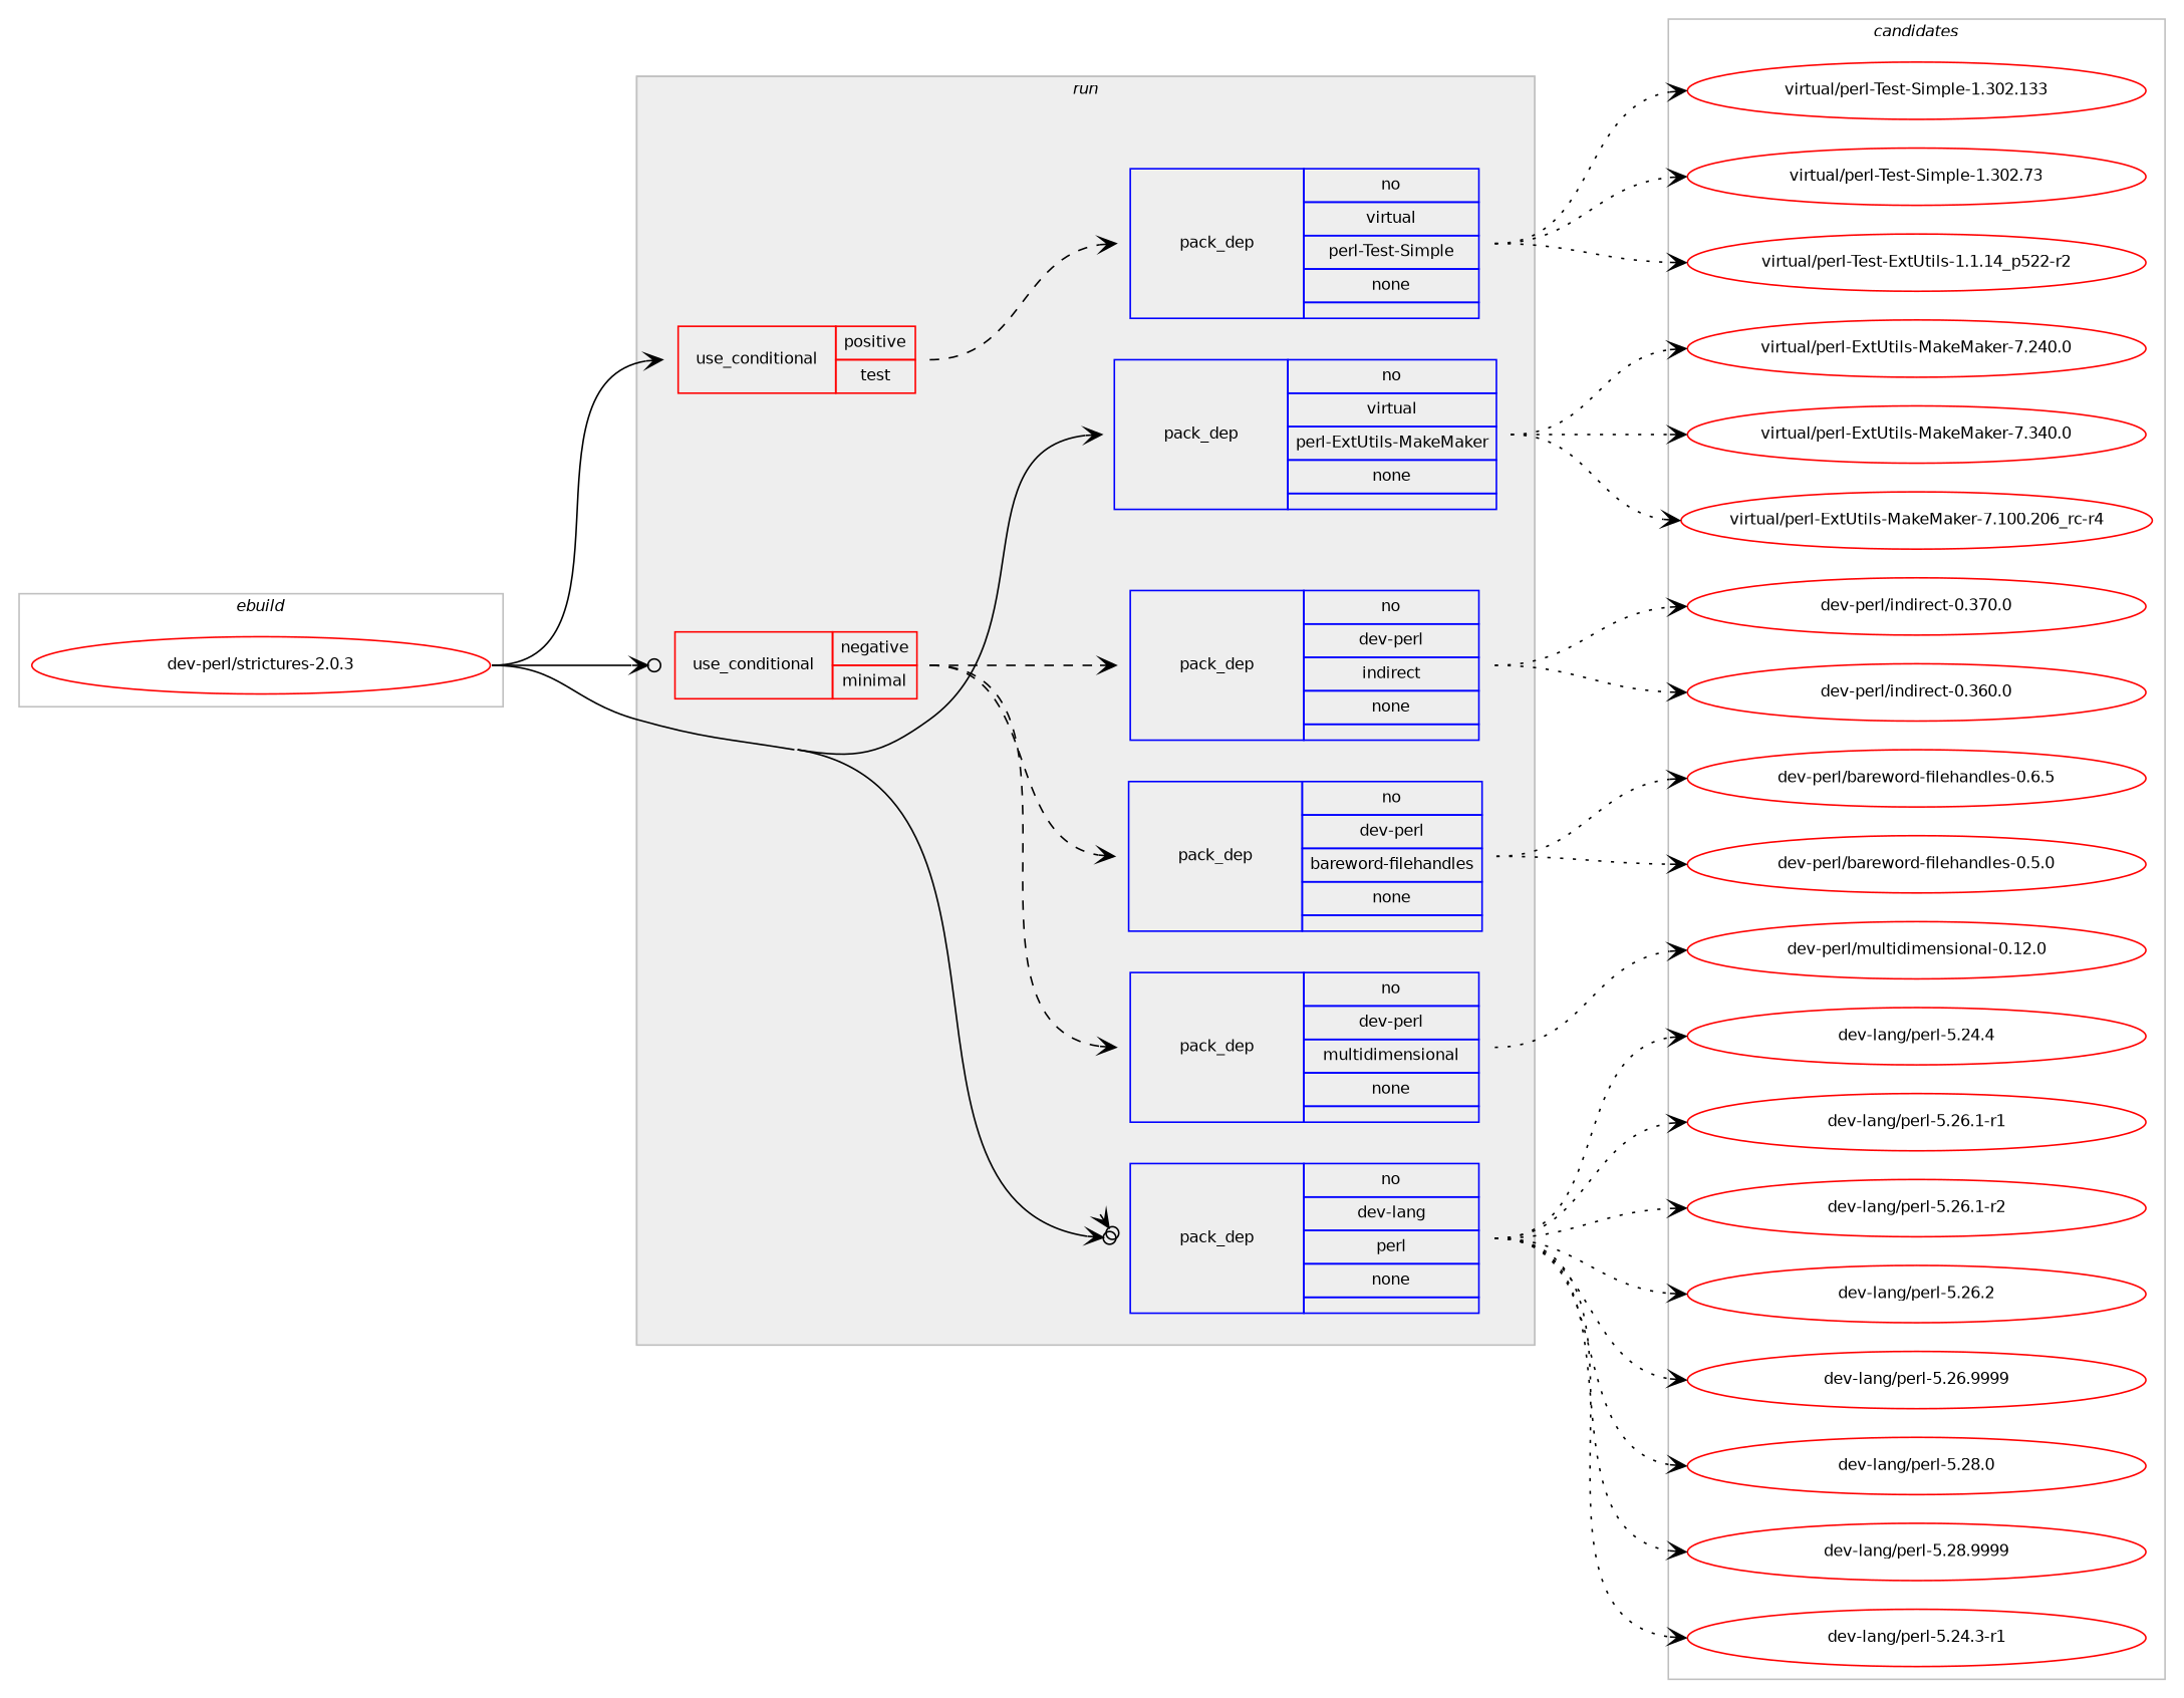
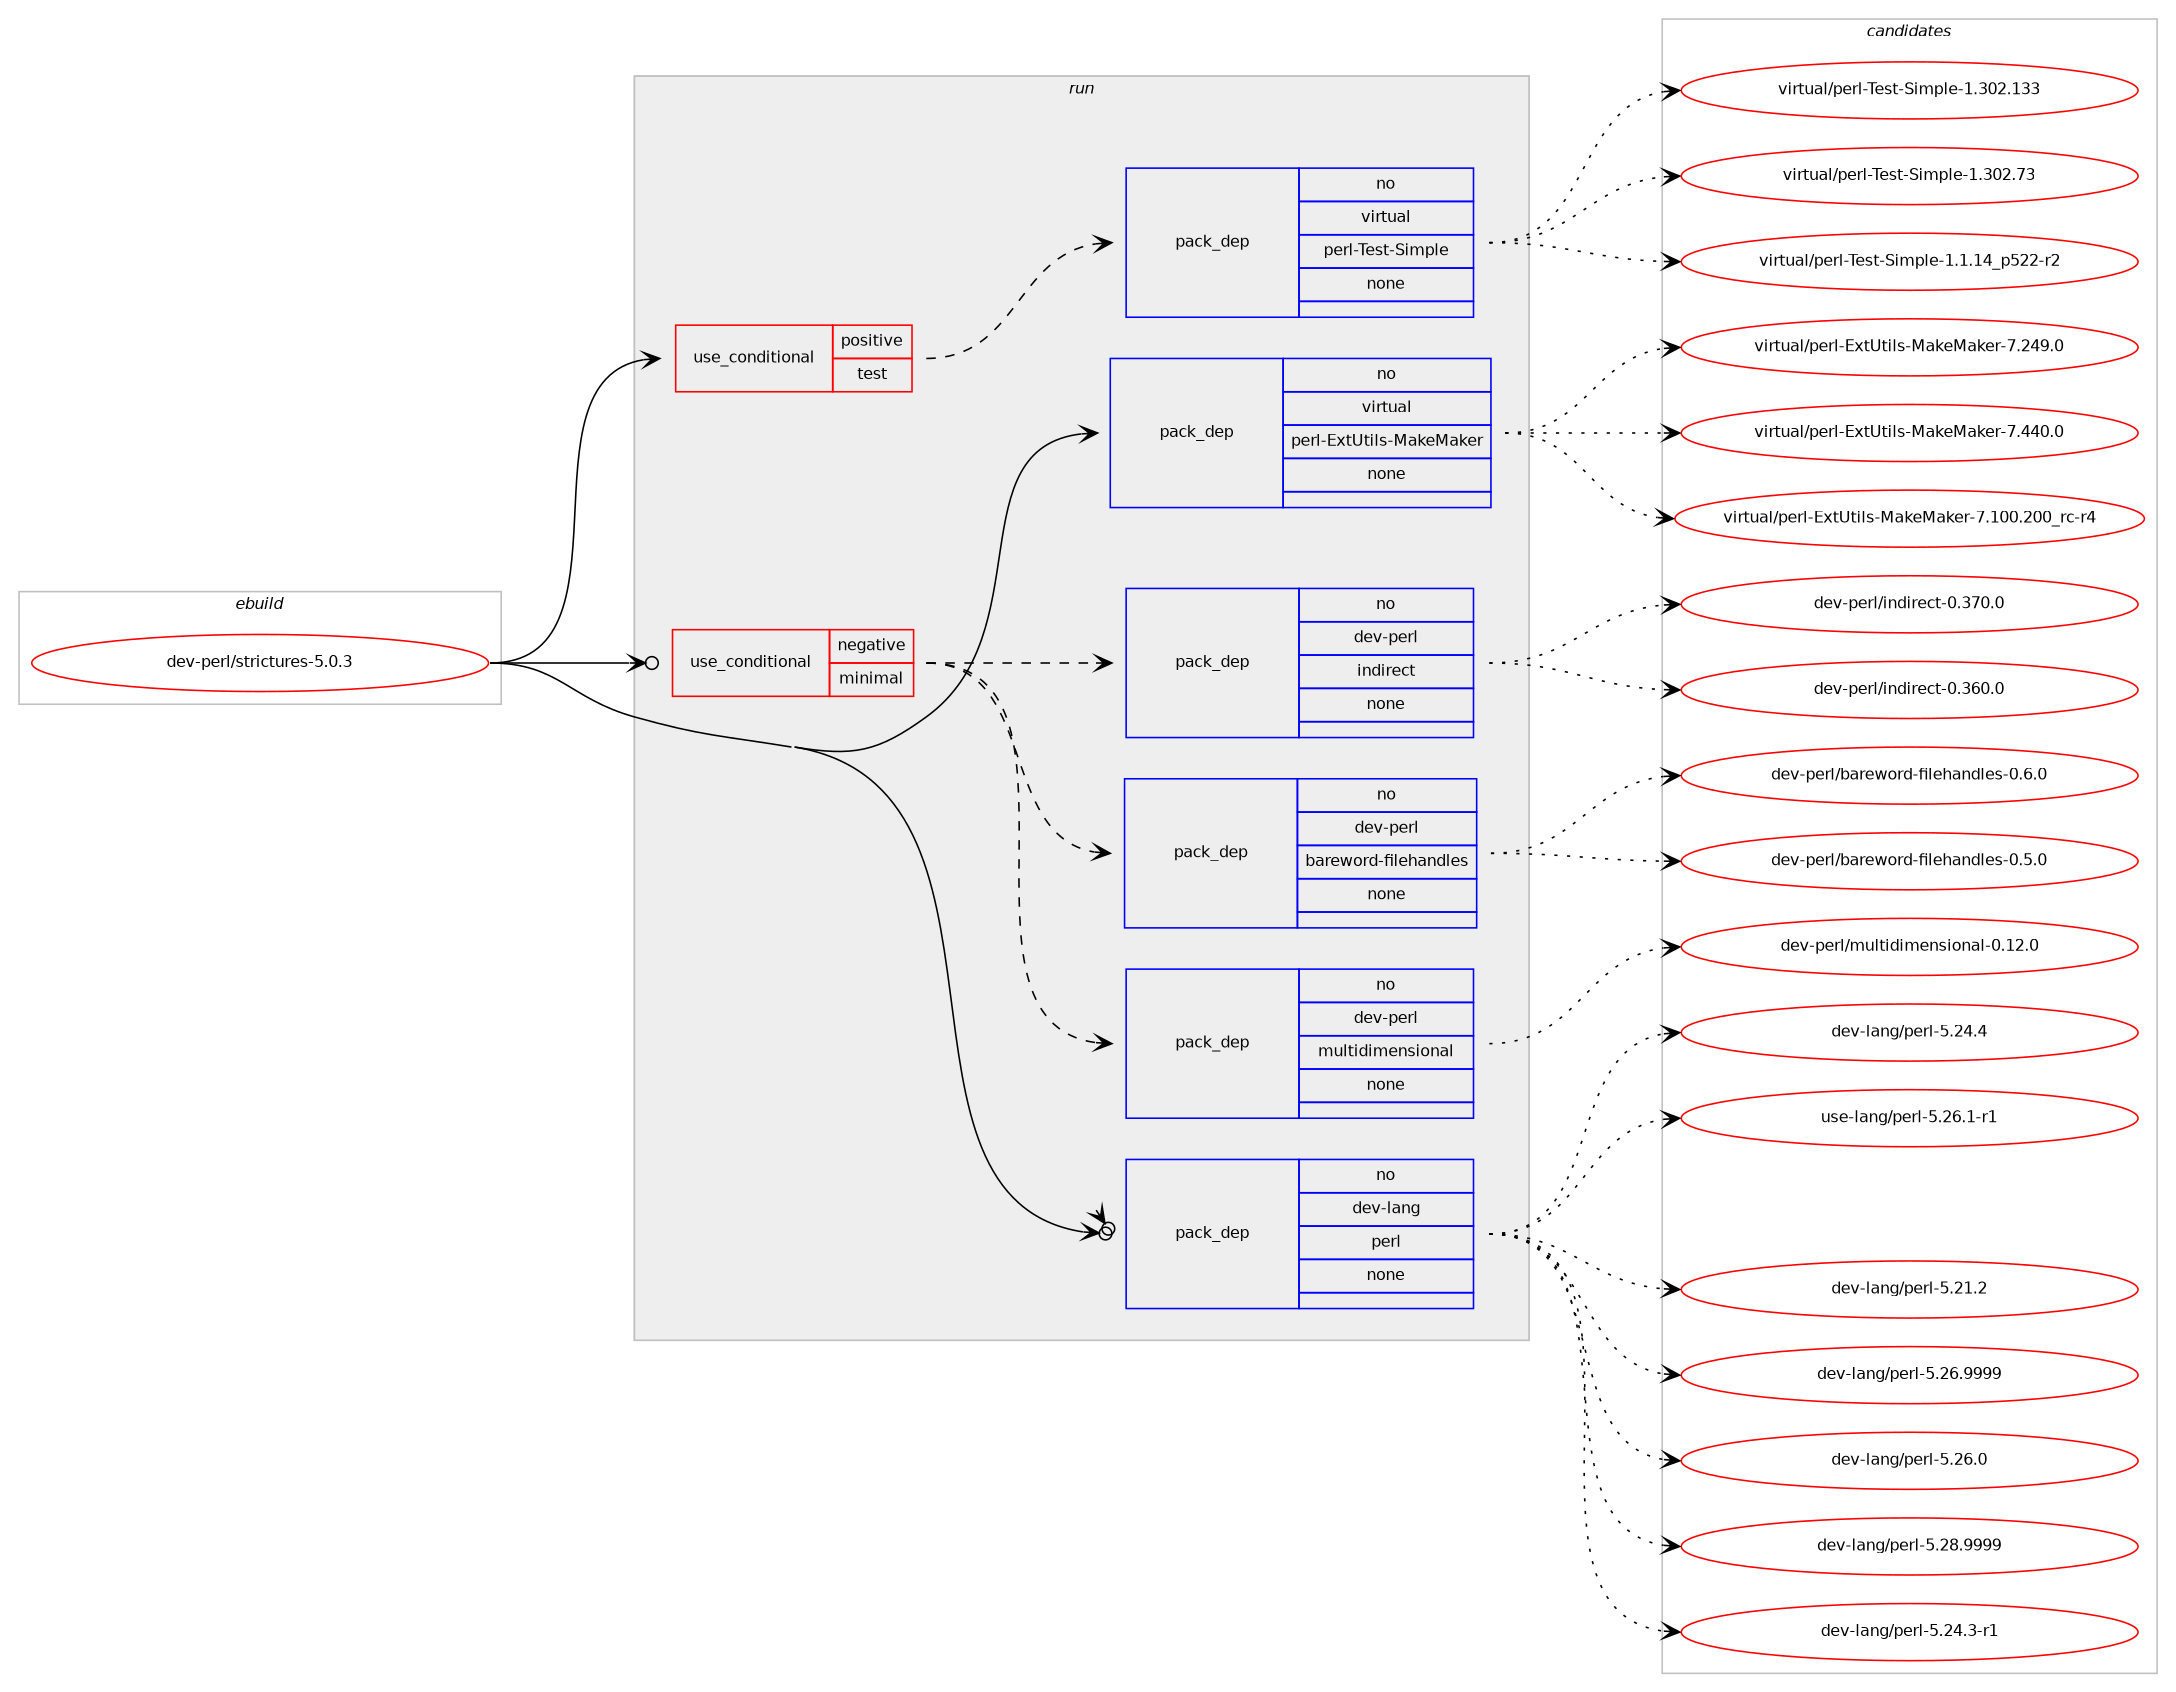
  digraph {
    compound=true
    concentrate=true
    fontname=Helvetica
    fontsize=10
    newrank=true
    rankdir=LR
    ranksep=1.5
    node [color=red fontname=Helvetica fontsize=10]
    edge [arrowhead=vee headport=w style=dotted tailport=e weight=100]
-   n1 [label="dev-perl/strictures-2.0.3" width=4]
+   n1 [label="dev-perl/strictures-5.0.3" width=4]
    n2 [color=blue label=<<TABLE BORDER="0" CELLBORDER="1" CELLSPACING="0" CELLPADDING="4" WIDTH="220"><TR><TD ROWSPAN="6" CELLPADDING="30">pack_dep</TD></TR><TR><TD WIDTH="110">no</TD></TR><TR><TD>virtual</TD></TR><TR><TD>perl-Test-Simple</TD></TR><TR><TD>none</TD></TR><TR><TD></TD></TR></TABLE>> shape=none]
    n3 [label=<<TABLE BORDER="0" CELLBORDER="1" CELLSPACING="0" CELLPADDING="4"><TR><TD ROWSPAN="3" CELLPADDING="10">use_conditional</TD></TR><TR><TD>positive</TD></TR><TR><TD>test</TD></TR></TABLE>> shape=none]
    n4 [color=blue label=<<TABLE BORDER="0" CELLBORDER="1" CELLSPACING="0" CELLPADDING="4" WIDTH="220"><TR><TD ROWSPAN="6" CELLPADDING="30">pack_dep</TD></TR><TR><TD WIDTH="110">no</TD></TR><TR><TD>virtual</TD></TR><TR><TD>perl-ExtUtils-MakeMaker</TD></TR><TR><TD>none</TD></TR><TR><TD></TD></TR></TABLE>> shape=none]
    n5 [color=blue label=<<TABLE BORDER="0" CELLBORDER="1" CELLSPACING="0" CELLPADDING="4" WIDTH="220"><TR><TD ROWSPAN="6" CELLPADDING="30">pack_dep</TD></TR><TR><TD WIDTH="110">no</TD></TR><TR><TD>dev-perl</TD></TR><TR><TD>bareword-filehandles</TD></TR><TR><TD>none</TD></TR><TR><TD></TD></TR></TABLE>> shape=none]
    n6 [color=blue label=<<TABLE BORDER="0" CELLBORDER="1" CELLSPACING="0" CELLPADDING="4" WIDTH="220"><TR><TD ROWSPAN="6" CELLPADDING="30">pack_dep</TD></TR><TR><TD WIDTH="110">no</TD></TR><TR><TD>dev-perl</TD></TR><TR><TD>indirect</TD></TR><TR><TD>none</TD></TR><TR><TD></TD></TR></TABLE>> shape=none]
    n7 [color=blue label=<<TABLE BORDER="0" CELLBORDER="1" CELLSPACING="0" CELLPADDING="4" WIDTH="220"><TR><TD ROWSPAN="6" CELLPADDING="30">pack_dep</TD></TR><TR><TD WIDTH="110">no</TD></TR><TR><TD>dev-perl</TD></TR><TR><TD>multidimensional</TD></TR><TR><TD>none</TD></TR><TR><TD></TD></TR></TABLE>> shape=none]
    n8 [label=<<TABLE BORDER="0" CELLBORDER="1" CELLSPACING="0" CELLPADDING="4"><TR><TD ROWSPAN="3" CELLPADDING="10">use_conditional</TD></TR><TR><TD>negative</TD></TR><TR><TD>minimal</TD></TR></TABLE>> shape=none]
    n9 [color=blue label=<<TABLE BORDER="0" CELLBORDER="1" CELLSPACING="0" CELLPADDING="4" WIDTH="220"><TR><TD ROWSPAN="6" CELLPADDING="30">pack_dep</TD></TR><TR><TD WIDTH="110">no</TD></TR><TR><TD>dev-lang</TD></TR><TR><TD>perl</TD></TR><TR><TD>none</TD></TR><TR><TD></TD></TR></TABLE>> shape=none]
-   n10 [label="virtual/perl-ExtUtils-MakeMaker-7.100.206_rc-r4" width=4]
-   n11 [label="virtual/perl-ExtUtils-MakeMaker-7.240.0" width=4]
-   n12 [label="virtual/perl-ExtUtils-MakeMaker-7.340.0" width=4]
-   n13 [label="virtual/perl-Test-ExtUtils-1.1.14_p522-r2" width=4]
+   n10 [label="virtual/perl-ExtUtils-MakeMaker-7.100.200_rc-r4" width=4]
+   n11 [label="virtual/perl-ExtUtils-MakeMaker-7.249.0" width=4]
+   n12 [label="virtual/perl-ExtUtils-MakeMaker-7.440.0" width=4]
+   n13 [label="virtual/perl-Test-Simple-1.1.14_p522-r2" width=4]
    n14 [label="virtual/perl-Test-Simple-1.302.133" width=4]
    n15 [label="virtual/perl-Test-Simple-1.302.73" width=4]
    n16 [label="dev-perl/bareword-filehandles-0.5.0" width=4]
-   n17 [label="dev-perl/bareword-filehandles-0.6.5" width=4]
+   n17 [label="dev-perl/bareword-filehandles-0.6.0" width=4]
    n18 [label="dev-perl/indirect-0.360.0" width=4]
    n19 [label="dev-perl/indirect-0.370.0" width=4]
    n20 [label="dev-perl/multidimensional-0.12.0" width=4]
    n21 [label="dev-lang/perl-5.24.3-r1" width=4]
    n22 [label="dev-lang/perl-5.24.4" width=4]
-   n23 [label="dev-lang/perl-5.26.1-r1" width=4]
-   n24 [label="dev-lang/perl-5.26.1-r2" width=4]
-   n25 [label="dev-lang/perl-5.26.2" width=4]
+   n23 [label="use-lang/perl-5.26.1-r1" width=4]
+   n25 [label="dev-lang/perl-5.21.2" width=4]
    n26 [label="dev-lang/perl-5.26.9999" width=4]
-   n27 [label="dev-lang/perl-5.28.0" width=4]
+   n27 [label="dev-lang/perl-5.26.0" width=4]
    n28 [label="dev-lang/perl-5.28.9999" width=4]
    subgraph cluster_1 {
      color=gray
      label=<<i>ebuild</i>>
      rank=same
      n1
    }
    subgraph cluster_2 {
      color=gray
      label=<<i>dependencies</i>>
      subgraph cluster_3 {
        color=gray
        fillcolor="#eeeeee"
        label=<<i>compile</i>>
        style=filled
        subgraph sub_4 {
          color=gray
          fillcolor="#eeeeee"
          label=<<i>compile</i>>
          style=filled
          n3
          subgraph sub_5 {
            color=gray
            fillcolor="#eeeeee"
            label=<<i>compile</i>>
            style=filled
            n2
          }
        }
        subgraph sub_6 {
          color=gray
          fillcolor="#eeeeee"
          label=<<i>compile</i>>
          style=filled
          n4
        }
      }
      subgraph cluster_7 {
        color=gray
        fillcolor="#eeeeee"
        label=<<i>compile and run</i>>
        style=filled
        subgraph sub_8 {
          color=gray
          fillcolor="#eeeeee"
          label=<<i>compile and run</i>>
          style=filled
          n8
          subgraph sub_9 {
            color=gray
            fillcolor="#eeeeee"
            label=<<i>compile and run</i>>
            style=filled
            n5
          }
          subgraph sub_10 {
            color=gray
            fillcolor="#eeeeee"
            label=<<i>compile and run</i>>
            style=filled
            n6
          }
          subgraph sub_11 {
            color=gray
            fillcolor="#eeeeee"
            label=<<i>compile and run</i>>
            style=filled
            n7
          }
        }
        subgraph sub_12 {
          color=gray
          fillcolor="#eeeeee"
          label=<<i>compile and run</i>>
          style=filled
          n9
        }
      }
      subgraph cluster_13 {
        color=gray
        fillcolor="#eeeeee"
        label=<<i>run</i>>
        style=filled
      }
    }
    subgraph cluster_14 {
      color=gray
      label=<<i>candidates</i>>
      rank=same
      subgraph sub_15 {
        color=black
        label=<<i>candidates</i>>
        nodesep=1
        rank=same
        n10
        n11
        n12
      }
      subgraph sub_16 {
        color=black
        label=<<i>candidates</i>>
        nodesep=1
        rank=same
        n13
        n14
        n15
      }
      subgraph sub_17 {
        color=black
        label=<<i>candidates</i>>
        nodesep=1
        rank=same
        n16
        n17
      }
      subgraph sub_18 {
        color=black
        label=<<i>candidates</i>>
        nodesep=1
        rank=same
        n18
        n19
      }
      subgraph sub_19 {
        color=black
        label=<<i>candidates</i>>
        nodesep=1
        rank=same
        n20
      }
      subgraph sub_20 {
        color=black
        label=<<i>candidates</i>>
        nodesep=1
        rank=same
        n21
        n22
        n23
-       n24
        n25
        n26
        n27
        n28
      }
    }
    n1 -> n3 [style=solid weight=20]
    n1 -> n4 [style=solid weight=20]
    n1 -> n8 [arrowhead=odotvee style=solid weight=20]
    n1 -> n9 [arrowhead=odotvee style=solid weight=20]
    n2 -> n13
    n2 -> n14
    n2 -> n15
    n3 -> n2 [style=dashed weight=20]
    n4 -> n10
    n4 -> n11
    n4 -> n12
    n5 -> n16
    n5 -> n17
    n6 -> n18
    n6 -> n19
    n7 -> n20
    n8 -> n5 [style=dashed weight=20]
    n8 -> n6 [style=dashed weight=20]
    n8 -> n7 [style=dashed weight=20]
    n9 -> n21
    n9 -> n22
    n9 -> n23
-   n9 -> n24
    n9 -> n25
    n9 -> n26
    n9 -> n27
    n9 -> n28
  }
